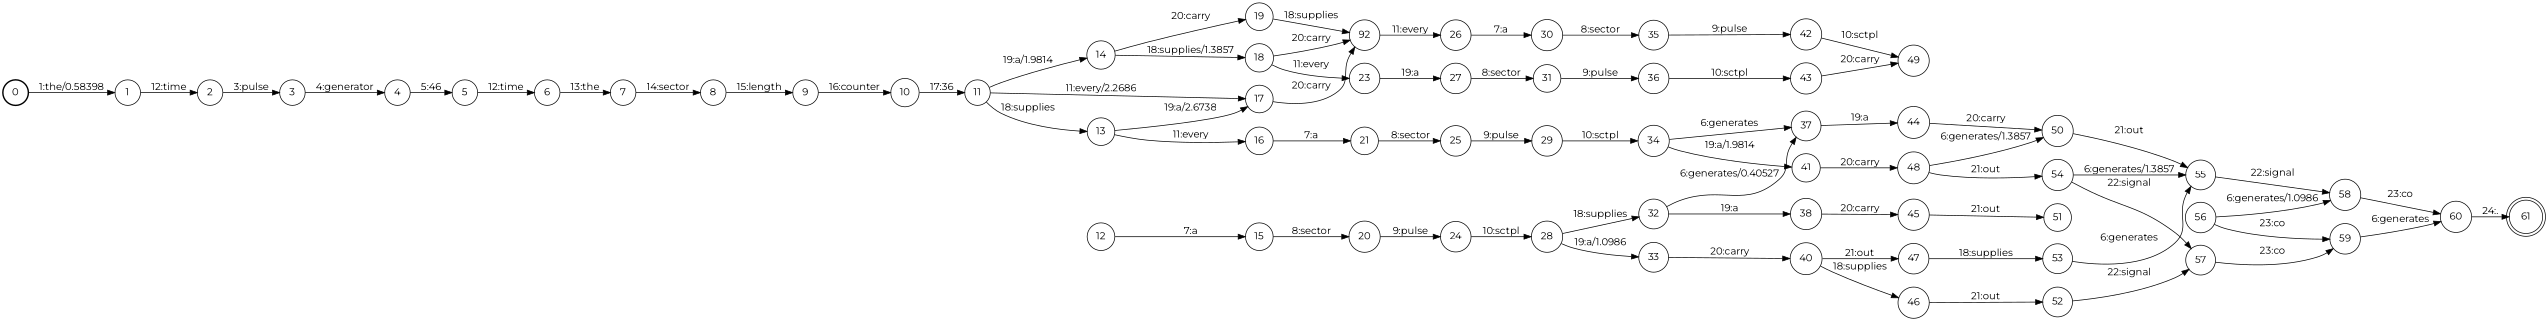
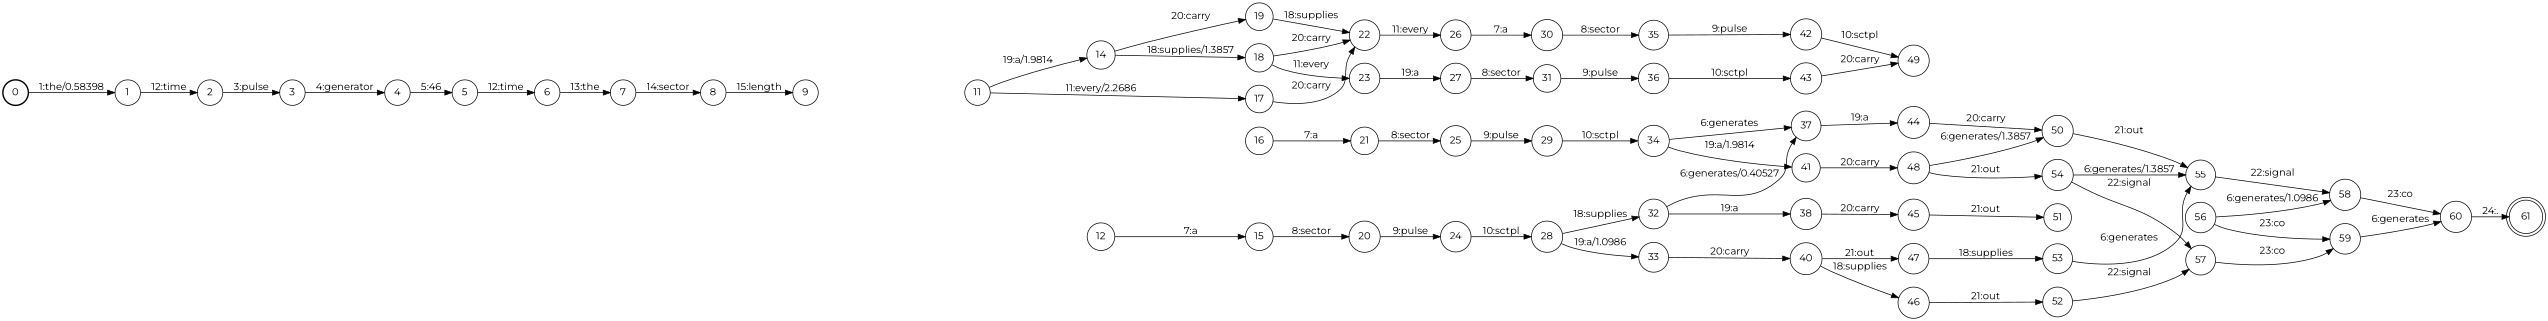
  digraph {
    fontname=Montserrat
    nodesep=0.25
    rankdir=LR
    ranksep=0.4
    node [fontname=Montserrat fontsize=14 shape=circle style=solid]
    edge [fontname=Montserrat fontsize=14]
    n1 [label=0 style=bold]
    n2 [label=1]
    n3 [label=2]
    n4 [label=3]
    n5 [label=4]
    n6 [label=5]
    n7 [label=6]
    n8 [label=7]
    n9 [label=8]
    n10 [label=9]
-   n11 [label=10]
    n12 [label=11]
    n13 [label=14]
-   n14 [label=13]
    n15 [label=17]
    n16 [label=18]
    n17 [label=19]
    n18 [label=12]
    n19 [label=15]
    n20 [label=16]
-   n21 [label=92]
+   n21 [label=22]
    n22 [label=23]
    n23 [label=20]
    n24 [label=21]
    n25 [label=24]
    n26 [label=26]
    n27 [label=25]
    n28 [label=27]
    n29 [label=28]
    n30 [label=29]
    n31 [label=30]
    n32 [label=31]
    n33 [label=33]
    n34 [label=32]
    n35 [label=34]
    n36 [label=35]
    n37 [label=36]
    n38 [label=40]
    n39 [label=37]
    n40 [label=38]
    n41 [label=41]
    n42 [label=42]
    n43 [label=43]
    n44 [label=46]
    n45 [label=47]
    n46 [label=44]
    n47 [label=45]
    n48 [label=48]
    n49 [label=49]
    n50 [label=50]
    n51 [label=51]
    n52 [label=52]
    n53 [label=53]
    n54 [label=54]
    n55 [label=55]
    n56 [label=57]
    n57 [label=58]
    n58 [label=56]
    n59 [label=59]
    n60 [label=60]
    n61 [label=61 shape=doublecircle]
    n1 -> n2 [label="1:the/0.58398"]
    n2 -> n3 [label="12:time"]
    n3 -> n4 [label="3:pulse"]
    n4 -> n5 [label="4:generator"]
    n5 -> n6 [label="5:46"]
    n6 -> n7 [label="12:time"]
    n7 -> n8 [label="13:the"]
    n8 -> n9 [label="14:sector"]
    n9 -> n10 [label="15:length"]
-   n10 -> n11 [label="16:counter"]
-   n11 -> n12 [label="17:36"]
    n12 -> n13 [label="19:a/1.9814"]
-   n12 -> n14 [label="18:supplies"]
    n12 -> n15 [label="11:every/2.2686"]
    n13 -> n16 [label="18:supplies/1.3857"]
    n13 -> n17 [label="20:carry"]
-   n14 -> n15 [label="19:a/2.6738"]
-   n14 -> n20 [label="11:every"]
    n15 -> n21 [label="20:carry"]
    n16 -> n21 [label="20:carry"]
    n16 -> n22 [label="11:every"]
    n17 -> n21 [label="18:supplies"]
    n18 -> n19 [label="7:a"]
    n19 -> n23 [label="8:sector"]
    n20 -> n24 [label="7:a"]
    n21 -> n26 [label="11:every"]
    n22 -> n28 [label="19:a"]
    n23 -> n25 [label="9:pulse"]
    n24 -> n27 [label="8:sector"]
    n25 -> n29 [label="10:sctpl"]
    n26 -> n31 [label="7:a"]
    n27 -> n30 [label="9:pulse"]
    n28 -> n32 [label="8:sector"]
    n29 -> n33 [label="19:a/1.0986"]
    n29 -> n34 [label="18:supplies"]
    n30 -> n35 [label="10:sctpl"]
    n31 -> n36 [label="8:sector"]
    n32 -> n37 [label="9:pulse"]
    n33 -> n38 [label="20:carry"]
    n34 -> n39 [label="6:generates/0.40527"]
    n34 -> n40 [label="19:a"]
    n35 -> n39 [label="6:generates"]
    n35 -> n41 [label="19:a/1.9814"]
    n36 -> n42 [label="9:pulse"]
    n37 -> n43 [label="10:sctpl"]
    n38 -> n44 [label="18:supplies"]
    n38 -> n45 [label="21:out"]
    n39 -> n46 [label="19:a"]
    n40 -> n47 [label="20:carry"]
    n41 -> n48 [label="20:carry"]
    n42 -> n49 [label="10:sctpl"]
    n43 -> n49 [label="20:carry"]
    n44 -> n52 [label="21:out"]
    n45 -> n53 [label="18:supplies"]
    n46 -> n50 [label="20:carry"]
    n47 -> n51 [label="21:out"]
    n48 -> n50 [label="6:generates/1.3857"]
    n48 -> n54 [label="21:out"]
    n50 -> n55 [label="21:out"]
    n52 -> n56 [label="22:signal"]
    n53 -> n55 [label="6:generates"]
    n54 -> n55 [label="6:generates/1.3857"]
    n54 -> n56 [label="22:signal"]
    n55 -> n57 [label="22:signal"]
    n56 -> n59 [label="23:co"]
    n57 -> n60 [label="23:co"]
    n58 -> n57 [label="6:generates/1.0986"]
    n58 -> n59 [label="23:co"]
    n59 -> n60 [label="6:generates"]
    n60 -> n61 [label="24:."]
  }
